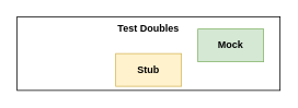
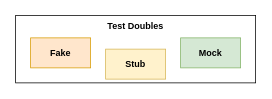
  <mxCell id="0" />
  <mxCell id="1" parent="0" />
  <mxCell id="2" value="Test Doubles" style="rounded=0;whiteSpace=wrap;html=1;fontStyle=1;verticalAlign=top;" vertex="1" parent="1"><mxGeometry x="20" y="20" width="320" height="90" as="geometry" /></mxCell>
+ <mxCell id="3" value="Fake" style="rounded=0;whiteSpace=wrap;html=1;fontStyle=1;fillColor=#ffe6cc;strokeColor=#d79b00;" parent="1" vertex="1"><mxGeometry x="40" y="50" width="80" height="40" as="geometry" /></mxCell>
  <mxCell id="4" value="Stub" style="rounded=0;whiteSpace=wrap;html=1;fontStyle=1;fillColor=#fff2cc;strokeColor=#d6b656;" parent="1" vertex="1"><mxGeometry x="140" y="65" width="80" height="40" as="geometry" /></mxCell>
- <mxCell id="5" value="Mock" style="rounded=0;whiteSpace=wrap;html=1;fontStyle=1;fillColor=#d5e8d4;strokeColor=#82b366;" parent="1" vertex="1"><mxGeometry x="240" y="35" width="80" height="40" as="geometry" /></mxCell>
+ <mxCell id="5" value="Mock" style="rounded=0;whiteSpace=wrap;html=1;fontStyle=1;fillColor=#d5e8d4;strokeColor=#82b366;" parent="1" vertex="1"><mxGeometry x="240" y="50" width="80" height="40" as="geometry" /></mxCell>
